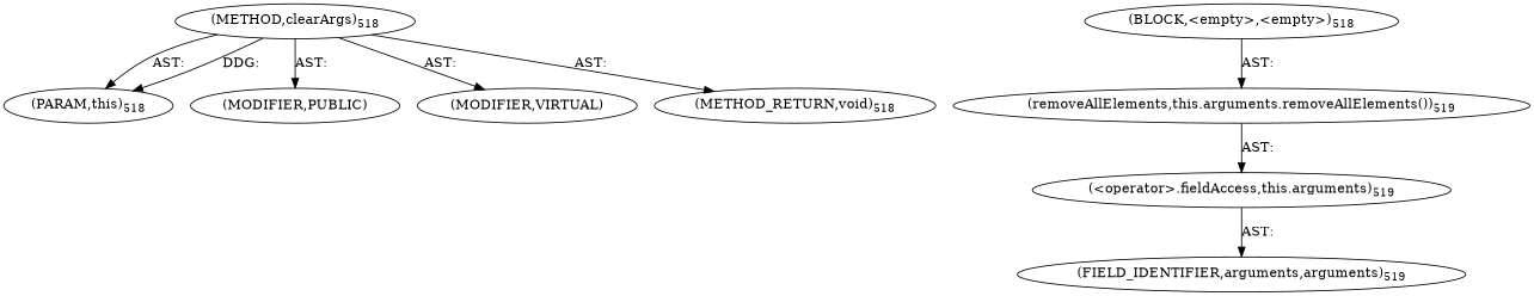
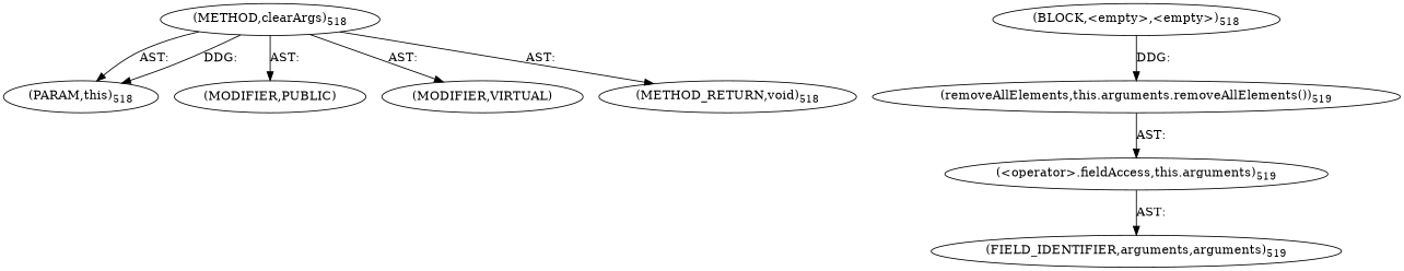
  digraph {
    n1 [label=<(METHOD,clearArgs)<SUB>518</SUB>>]
    n2 [label=<(PARAM,this)<SUB>518</SUB>>]
    n3 [label=<(MODIFIER,PUBLIC)>]
    n4 [label=<(MODIFIER,VIRTUAL)>]
    n5 [label=<(METHOD_RETURN,void)<SUB>518</SUB>>]
    n6 [label=<(BLOCK,&lt;empty&gt;,&lt;empty&gt;)<SUB>518</SUB>>]
    n7 [label=<(removeAllElements,this.arguments.removeAllElements())<SUB>519</SUB>>]
    n8 [label=<(&lt;operator&gt;.fieldAccess,this.arguments)<SUB>519</SUB>>]
    n9 [label=<(FIELD_IDENTIFIER,arguments,arguments)<SUB>519</SUB>>]
    n1 -> n2 [label="AST: "]
    n1 -> n2 [label="DDG: "]
    n1 -> n3 [label="AST: "]
    n1 -> n4 [label="AST: "]
    n1 -> n5 [label="AST: "]
-   n6 -> n7 [label="AST: "]
+   n6 -> n7 [label="DDG: "]
    n7 -> n8 [label="AST: "]
    n8 -> n9 [label="AST: "]
  }
